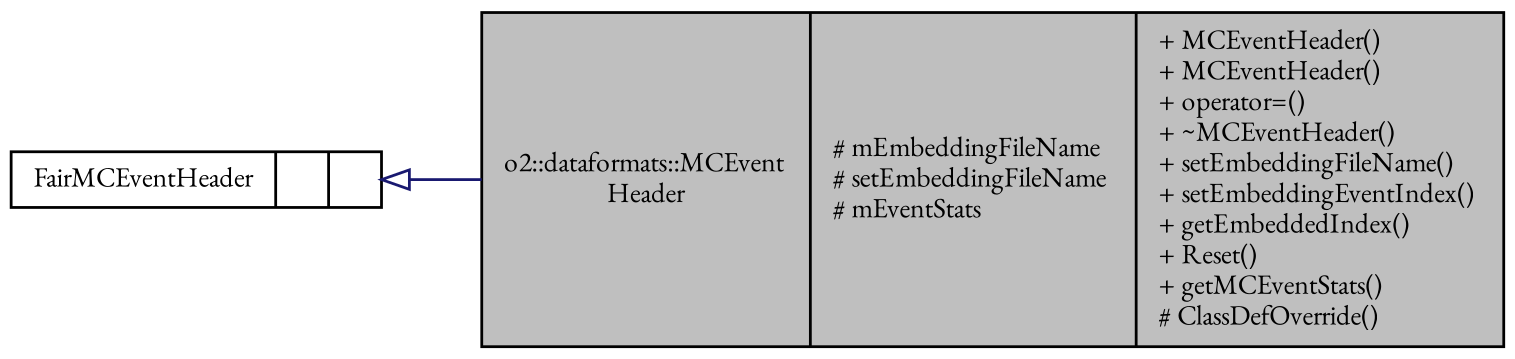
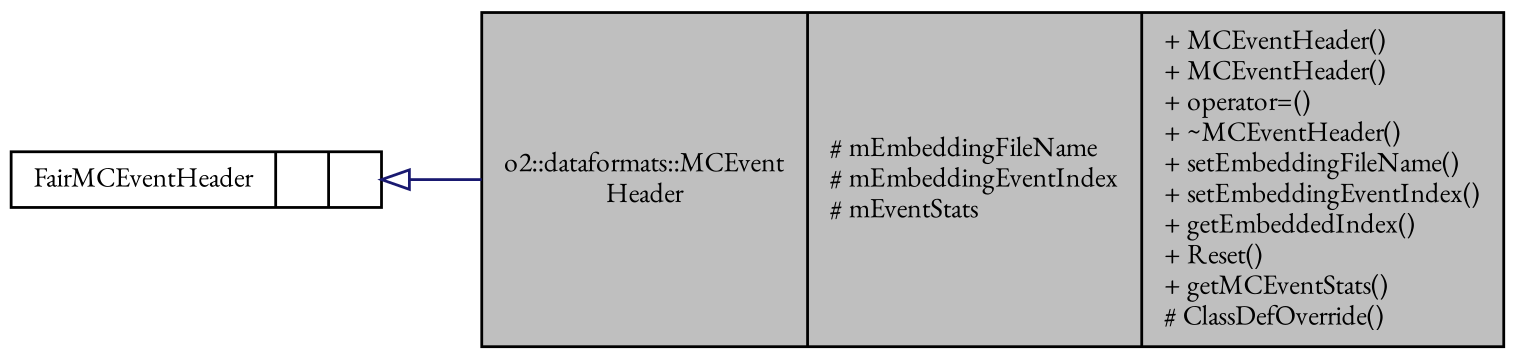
  digraph {
    rankdir=LR
    fontname="EB Garamond"
    node [color=black fontname="EB Garamond" fontsize=10 shape=record]
-   n1 [fillcolor=grey75 fontcolor=black height=0.2 label="{o2::dataformats::MCEvent\lHeader\n|# mEmbeddingFileName\l# setEmbeddingFileName\l# mEventStats\l|+ MCEventHeader()\l+ MCEventHeader()\l+ operator=()\l+ ~MCEventHeader()\l+ setEmbeddingFileName()\l+ setEmbeddingEventIndex()\l+ getEmbeddedIndex()\l+ Reset()\l+ getMCEventStats()\l# ClassDefOverride()\l}" style=filled width=0.4]
+   n1 [fillcolor=grey75 fontcolor=black height=0.2 label="{o2::dataformats::MCEvent\lHeader\n|# mEmbeddingFileName\l# mEmbeddingEventIndex\l# mEventStats\l|+ MCEventHeader()\l+ MCEventHeader()\l+ operator=()\l+ ~MCEventHeader()\l+ setEmbeddingFileName()\l+ setEmbeddingEventIndex()\l+ getEmbeddedIndex()\l+ Reset()\l+ getMCEventStats()\l# ClassDefOverride()\l}" style=filled width=0.4]
    n2 [height=0.2 label="{FairMCEventHeader\n||}" width=0.4]
    n2 -> n1 [arrowtail=onormal color=midnightblue dir=back fontname="EB Garamond" fontsize=10 labelfontname=Helvetica labelfontsize=10 style=solid]
  }
